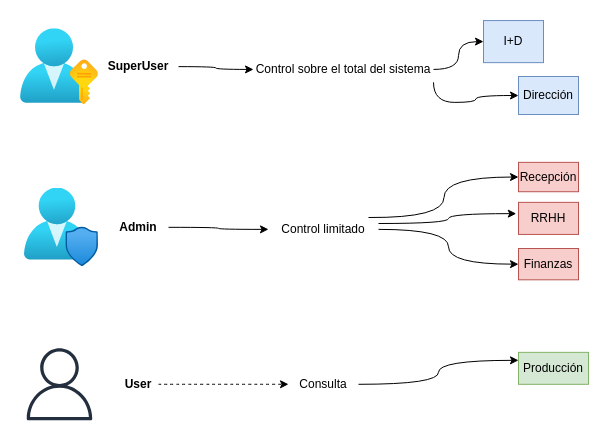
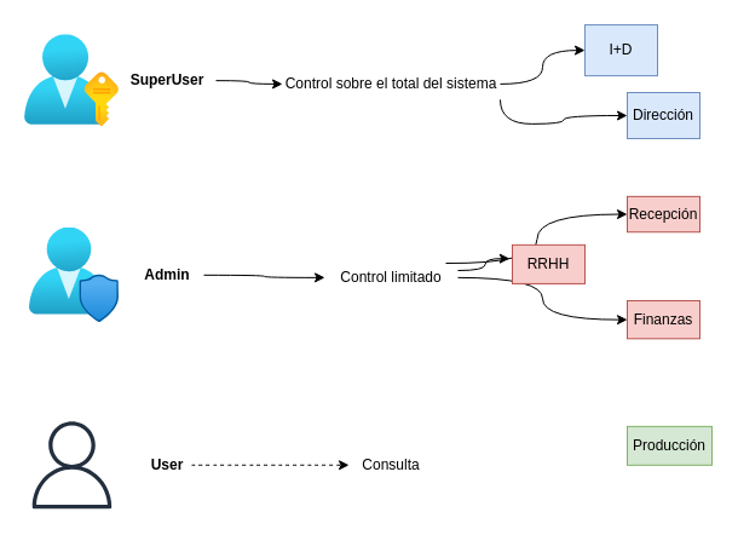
  <mxCell id="0" />
  <mxCell id="1" parent="0" />
  <mxCell id="2" value="" style="aspect=fixed;html=1;points=[];align=center;image;fontSize=12;image=img/lib/azure2/azure_stack/User_Subscriptions.svg;" vertex="1" parent="1"><mxGeometry x="20" y="28.29" width="78" height="75.71" as="geometry" /></mxCell>
  <mxCell id="3" value="" style="aspect=fixed;html=1;points=[];align=center;image;fontSize=12;image=img/lib/azure2/management_governance/User_Privacy.svg;" vertex="1" parent="1"><mxGeometry x="24" y="187.51" width="74" height="78.63" as="geometry" /></mxCell>
  <mxCell id="4" value="" style="outlineConnect=0;fontColor=#232F3E;gradientColor=none;fillColor=#232F3E;strokeColor=none;dashed=0;verticalLabelPosition=bottom;verticalAlign=top;align=center;html=1;fontSize=12;fontStyle=0;aspect=fixed;pointerEvents=1;shape=mxgraph.aws4.user;" vertex="1" parent="1"><mxGeometry x="23" y="347.78" width="72" height="72" as="geometry" /></mxCell>
  <mxCell id="5" style="edgeStyle=orthogonalEdgeStyle;curved=1;orthogonalLoop=1;jettySize=auto;html=1;exitX=1;exitY=0.5;exitDx=0;exitDy=0;entryX=0;entryY=0.5;entryDx=0;entryDy=0;" edge="1" parent="1" source="6" target="9"><mxGeometry relative="1" as="geometry" /></mxCell>
  <mxCell id="6" value="SuperUser" style="text;html=1;strokeColor=none;fillColor=none;align=center;verticalAlign=middle;whiteSpace=wrap;rounded=0;fontStyle=1" vertex="1" parent="1"><mxGeometry x="98" y="50.14" width="80" height="32" as="geometry" /></mxCell>
  <mxCell id="7" style="edgeStyle=orthogonalEdgeStyle;curved=1;orthogonalLoop=1;jettySize=auto;html=1;exitX=1;exitY=0.5;exitDx=0;exitDy=0;entryX=0;entryY=0.5;entryDx=0;entryDy=0;" edge="1" parent="1" source="9" target="20"><mxGeometry relative="1" as="geometry" /></mxCell>
  <mxCell id="8" style="edgeStyle=orthogonalEdgeStyle;curved=1;orthogonalLoop=1;jettySize=auto;html=1;exitX=1;exitY=1;exitDx=0;exitDy=0;" edge="1" parent="1" source="9" target="21"><mxGeometry relative="1" as="geometry" /></mxCell>
- <mxCell id="9" value="Control sobre el total del sistema" style="text;html=1;strokeColor=none;fillColor=none;align=center;verticalAlign=middle;whiteSpace=wrap;rounded=0;" vertex="1" parent="1"><mxGeometry x="253" y="56" width="180" height="25.86" as="geometry" /></mxCell>
+ <mxCell id="9" value="Control sobre el total del sistema" style="text;html=1;strokeColor=none;fillColor=none;align=center;verticalAlign=middle;whiteSpace=wrap;rounded=0;" vertex="1" parent="1"><mxGeometry x="233" y="56" width="180" height="25.86" as="geometry" /></mxCell>
  <mxCell id="10" style="edgeStyle=orthogonalEdgeStyle;curved=1;orthogonalLoop=1;jettySize=auto;html=1;exitX=1;exitY=0.5;exitDx=0;exitDy=0;entryX=0;entryY=0.5;entryDx=0;entryDy=0;" edge="1" parent="1" source="11" target="15"><mxGeometry relative="1" as="geometry" /></mxCell>
  <mxCell id="11" value="Admin" style="text;html=1;strokeColor=none;fillColor=none;align=center;verticalAlign=middle;whiteSpace=wrap;rounded=0;fontStyle=1" vertex="1" parent="1"><mxGeometry x="108" y="213.1" width="60" height="27.45" as="geometry" /></mxCell>
  <mxCell id="12" style="edgeStyle=orthogonalEdgeStyle;curved=1;orthogonalLoop=1;jettySize=auto;html=1;entryX=0;entryY=0.5;entryDx=0;entryDy=0;" edge="1" parent="1" target="25"><mxGeometry relative="1" as="geometry"><mxPoint x="368" y="217" as="sourcePoint" /></mxGeometry></mxCell>
  <mxCell id="13" style="edgeStyle=orthogonalEdgeStyle;curved=1;orthogonalLoop=1;jettySize=auto;html=1;exitX=1;exitY=0.25;exitDx=0;exitDy=0;entryX=-0.037;entryY=0.352;entryDx=0;entryDy=0;entryPerimeter=0;" edge="1" parent="1" source="15" target="22"><mxGeometry relative="1" as="geometry" /></mxCell>
  <mxCell id="14" style="edgeStyle=orthogonalEdgeStyle;curved=1;orthogonalLoop=1;jettySize=auto;html=1;exitX=1;exitY=0.5;exitDx=0;exitDy=0;entryX=0;entryY=0.5;entryDx=0;entryDy=0;" edge="1" parent="1" source="15" target="23"><mxGeometry relative="1" as="geometry" /></mxCell>
  <mxCell id="15" value="Control limitado" style="text;html=1;strokeColor=none;fillColor=none;align=center;verticalAlign=middle;whiteSpace=wrap;rounded=0;" vertex="1" parent="1"><mxGeometry x="268" y="217.17" width="110" height="23.38" as="geometry" /></mxCell>
  <mxCell id="16" style="edgeStyle=orthogonalEdgeStyle;orthogonalLoop=1;jettySize=auto;html=1;entryX=0;entryY=0.5;entryDx=0;entryDy=0;curved=1;dashed=1;" edge="1" parent="1" source="17" target="19"><mxGeometry relative="1" as="geometry" /></mxCell>
  <mxCell id="17" value="User" style="text;html=1;strokeColor=none;fillColor=none;align=center;verticalAlign=middle;whiteSpace=wrap;rounded=0;fontStyle=1" vertex="1" parent="1"><mxGeometry x="118" y="373.78" width="40" height="20" as="geometry" /></mxCell>
- <mxCell id="18" style="edgeStyle=orthogonalEdgeStyle;orthogonalLoop=1;jettySize=auto;html=1;entryX=0;entryY=0.25;entryDx=0;entryDy=0;curved=1;" edge="1" parent="1" source="19" target="24"><mxGeometry relative="1" as="geometry" /></mxCell>
  <mxCell id="19" value="Consulta" style="text;html=1;strokeColor=none;fillColor=none;align=center;verticalAlign=middle;whiteSpace=wrap;rounded=0;" vertex="1" parent="1"><mxGeometry x="288" y="368.85" width="70" height="29.86" as="geometry" /></mxCell>
  <mxCell id="20" value="I+D" style="text;html=1;fillColor=#dae8fc;align=center;verticalAlign=middle;whiteSpace=wrap;rounded=0;strokeColor=#6c8ebf;" vertex="1" parent="1"><mxGeometry x="483" y="20.07" width="60" height="42.07" as="geometry" /></mxCell>
  <mxCell id="21" value="Dirección" style="text;html=1;fillColor=#dae8fc;align=center;verticalAlign=middle;whiteSpace=wrap;rounded=0;strokeColor=#6c8ebf;" vertex="1" parent="1"><mxGeometry x="518" y="76" width="60" height="38" as="geometry" /></mxCell>
- <mxCell id="22" value="RRHH" style="text;html=1;fillColor=#f8cecc;align=center;verticalAlign=middle;whiteSpace=wrap;rounded=0;strokeColor=#b85450;" vertex="1" parent="1"><mxGeometry x="518" y="201.85" width="60" height="32.08" as="geometry" /></mxCell>
+ <mxCell id="22" value="RRHH" style="text;html=1;fillColor=#f8cecc;align=center;verticalAlign=middle;whiteSpace=wrap;rounded=0;strokeColor=#b85450;" vertex="1" parent="1"><mxGeometry x="423" y="201.85" width="60" height="32.08" as="geometry" /></mxCell>
  <mxCell id="23" value="Finanzas" style="text;html=1;fillColor=#f8cecc;align=center;verticalAlign=middle;whiteSpace=wrap;rounded=0;strokeColor=#b85450;" vertex="1" parent="1"><mxGeometry x="518" y="248" width="60" height="31.31" as="geometry" /></mxCell>
  <mxCell id="24" value="Producción" style="text;html=1;fillColor=#d5e8d4;align=center;verticalAlign=middle;whiteSpace=wrap;rounded=0;strokeColor=#82b366;" vertex="1" parent="1"><mxGeometry x="518" y="351.85" width="70" height="31.97" as="geometry" /></mxCell>
  <mxCell id="25" value="Recepción" style="text;html=1;fillColor=#f8cecc;align=center;verticalAlign=middle;whiteSpace=wrap;rounded=0;strokeColor=#b85450;" vertex="1" parent="1"><mxGeometry x="518" y="161.85" width="60" height="29.38" as="geometry" /></mxCell>
